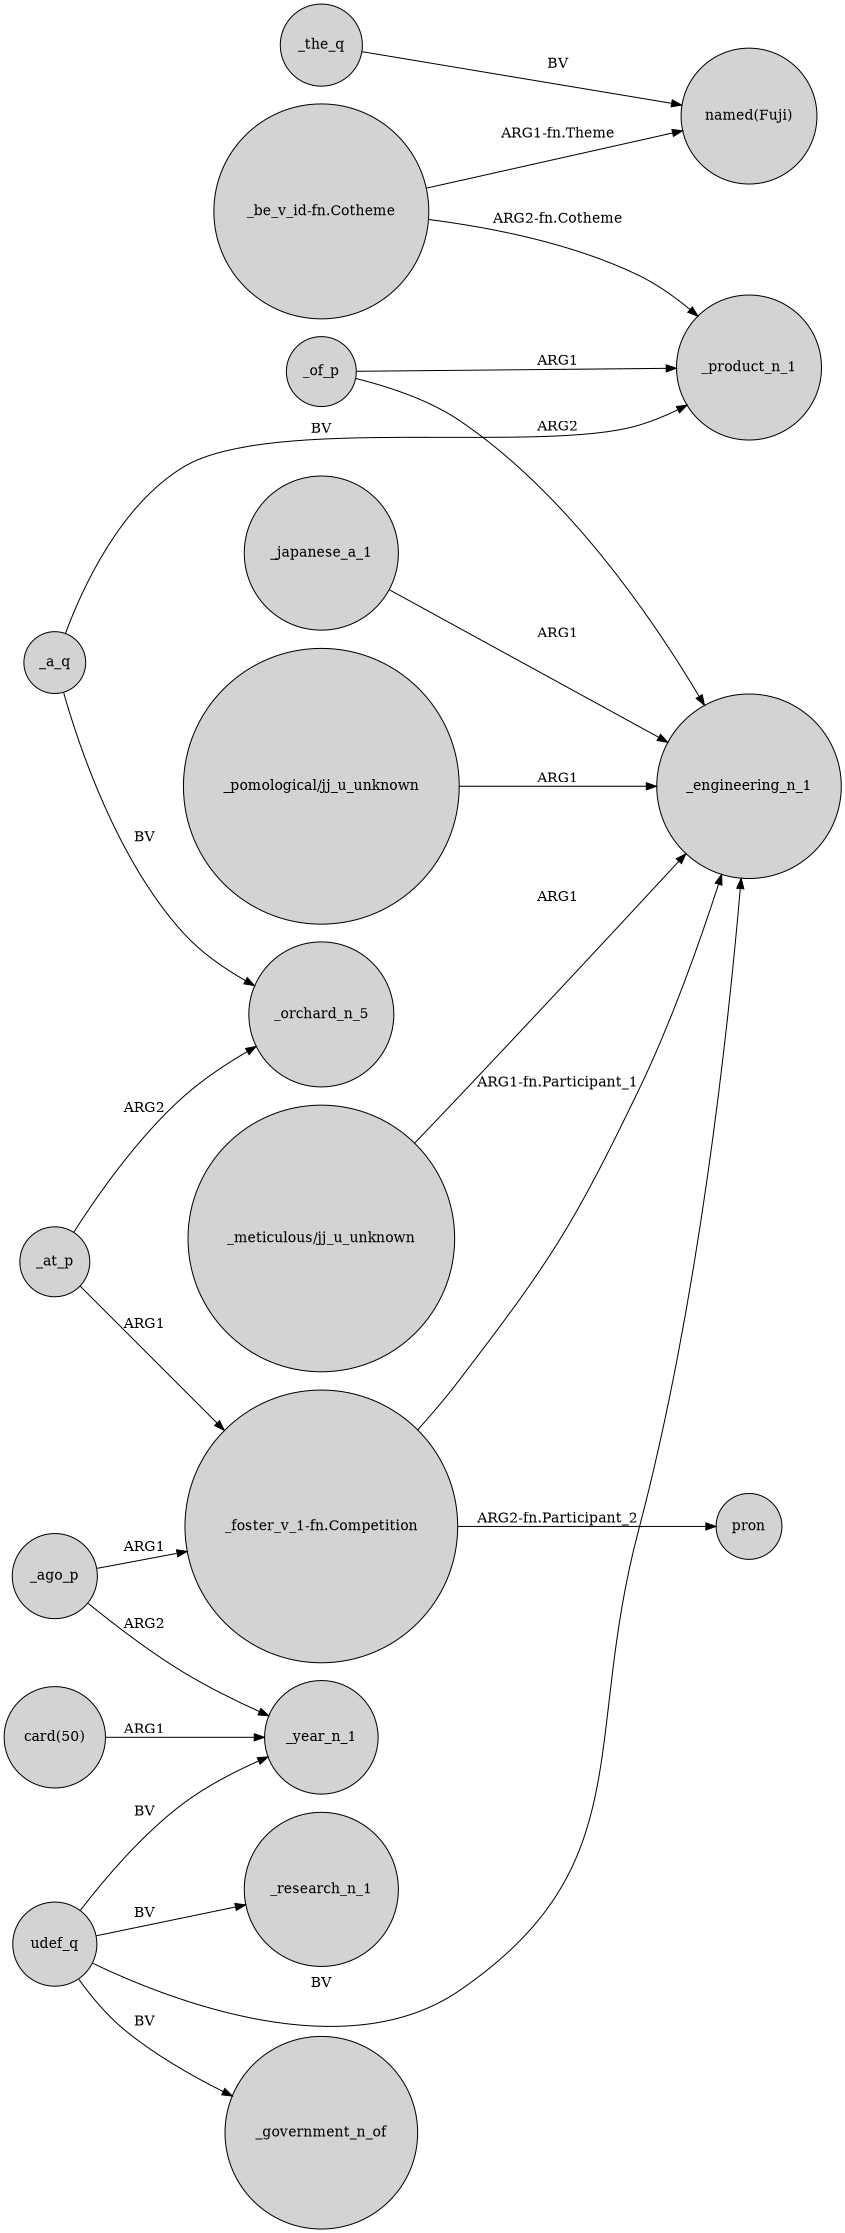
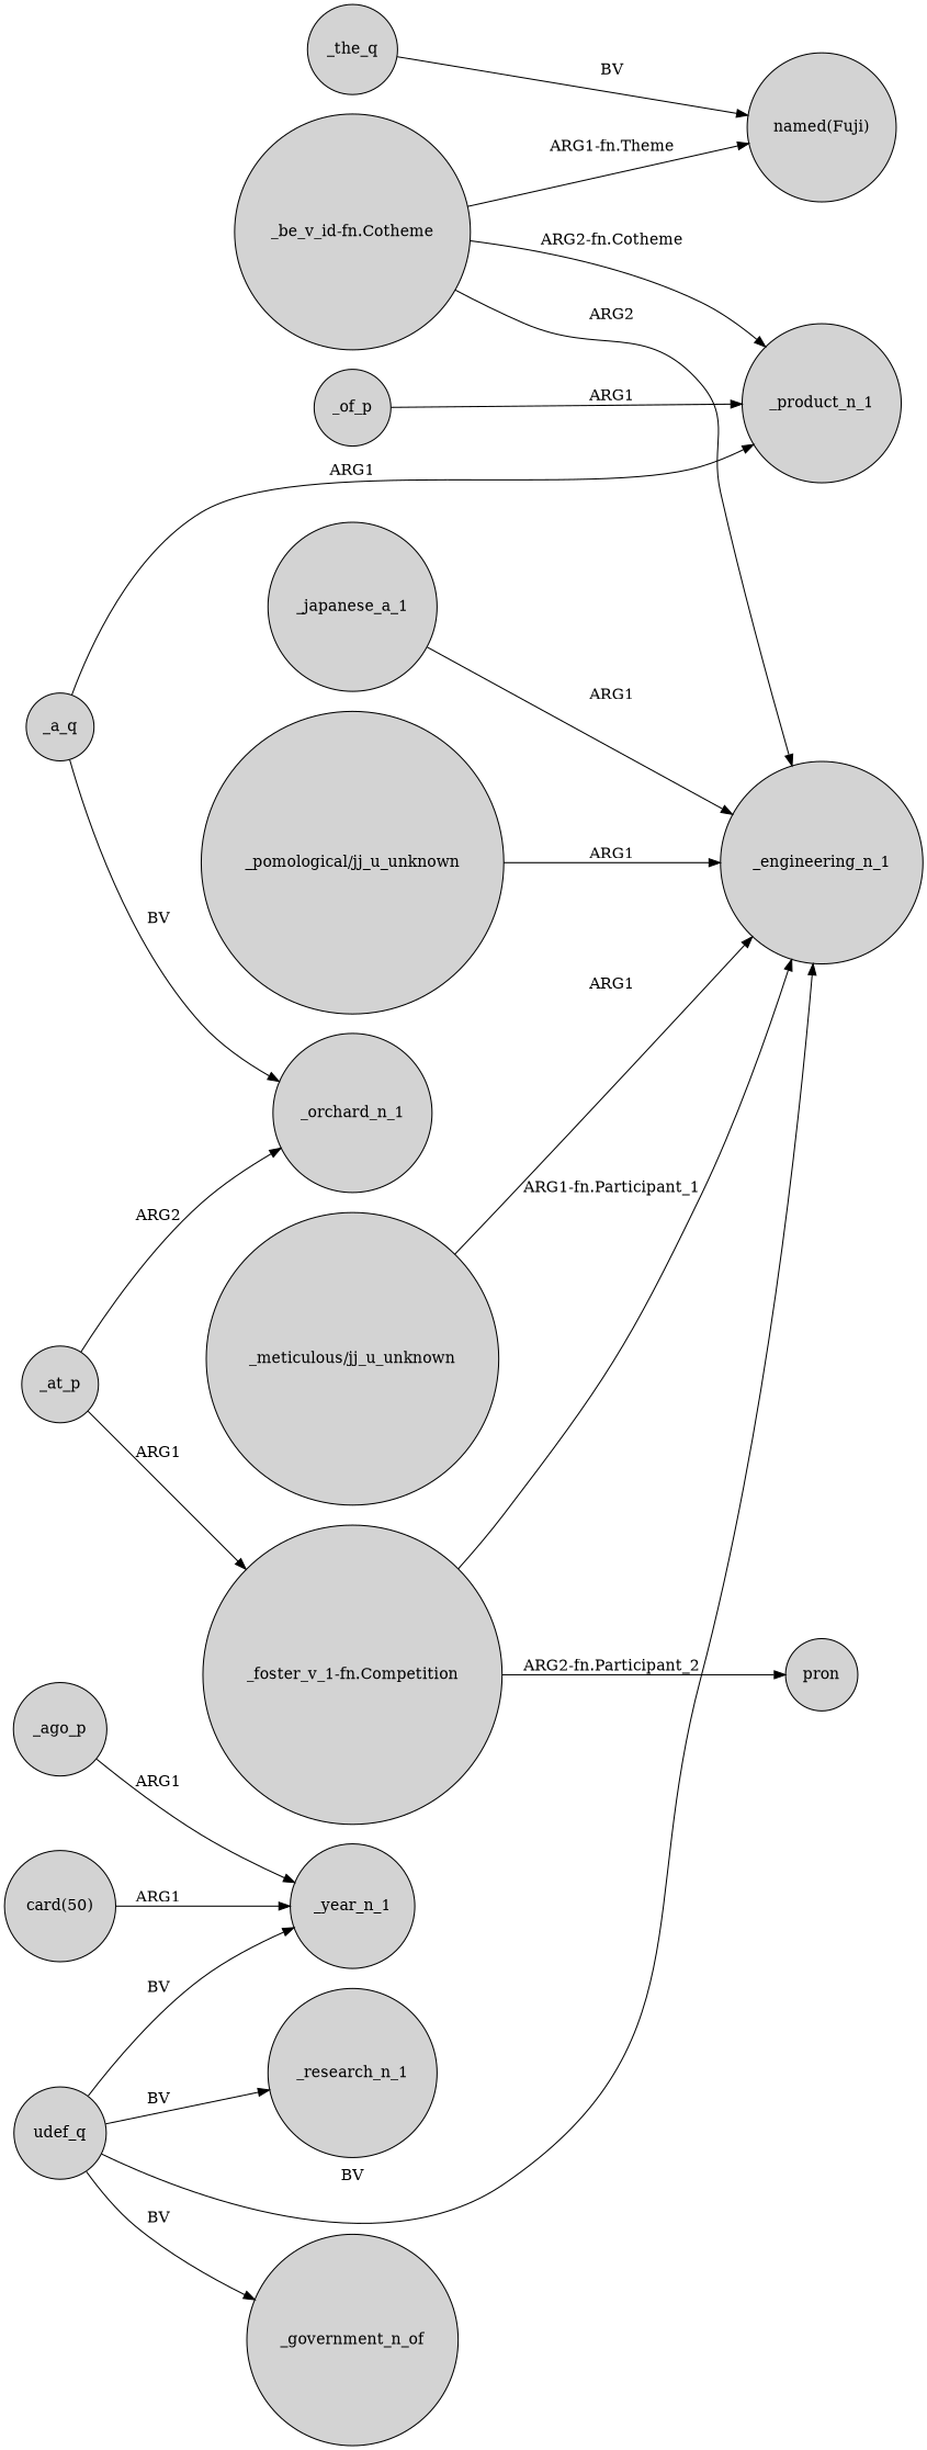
  digraph {
    fontname="DejaVu Serif"
    rankdir=LR
    node [fontname="DejaVu Serif" shape=circle style=filled]
    edge [fontname="DejaVu Serif"]
    "_be_v_id-fn.Cotheme"
    _product_n_1
    "named(Fuji)"
    udef_q
    _government_n_of
    _research_n_1
    _engineering_n_1
    _year_n_1
    _the_q
    _japanese_a_1
    "card(50)"
    "_pomological/jj_u_unknown"
    "_foster_v_1-fn.Competition"
    pron
    _of_p
    _a_q
-   _orchard_n_1 [label=_orchard_n_5]
+   _orchard_n_1
    _ago_p
    "_meticulous/jj_u_unknown"
    _at_p
    "_be_v_id-fn.Cotheme" -> _product_n_1 [label="ARG2-fn.Cotheme"]
    "_be_v_id-fn.Cotheme" -> "named(Fuji)" [label="ARG1-fn.Theme"]
    udef_q -> _government_n_of [label=BV]
    udef_q -> _research_n_1 [label=BV]
    udef_q -> _engineering_n_1 [label=BV]
    udef_q -> _year_n_1 [label=BV]
    _the_q -> "named(Fuji)" [label=BV]
    _japanese_a_1 -> _engineering_n_1 [label=ARG1]
    "card(50)" -> _year_n_1 [label=ARG1]
    "_pomological/jj_u_unknown" -> _engineering_n_1 [label=ARG1]
    "_foster_v_1-fn.Competition" -> _engineering_n_1 [label="ARG1-fn.Participant_1"]
    "_foster_v_1-fn.Competition" -> pron [label="ARG2-fn.Participant_2"]
    _of_p -> _product_n_1 [label=ARG1]
-   _of_p -> _engineering_n_1 [label=ARG2]
-   _a_q -> _product_n_1 [label=BV]
+   "_be_v_id-fn.Cotheme" -> _engineering_n_1 [label=ARG2]
+   _a_q -> _product_n_1 [label=ARG1]
    _a_q -> _orchard_n_1 [label=BV]
-   _ago_p -> _year_n_1 [label=ARG2]
-   _ago_p -> "_foster_v_1-fn.Competition" [label=ARG1]
+   _ago_p -> _year_n_1 [label=ARG1]
    "_meticulous/jj_u_unknown" -> _engineering_n_1 [label=ARG1]
    _at_p -> "_foster_v_1-fn.Competition" [label=ARG1]
    _at_p -> _orchard_n_1 [label=ARG2]
  }
